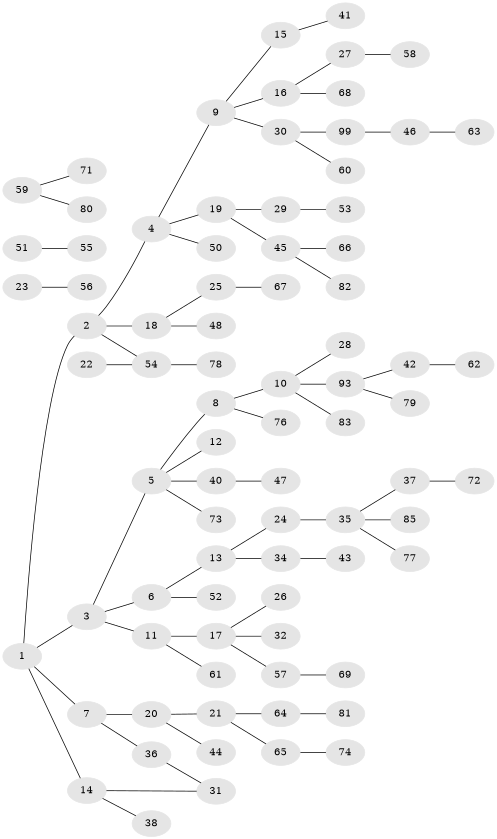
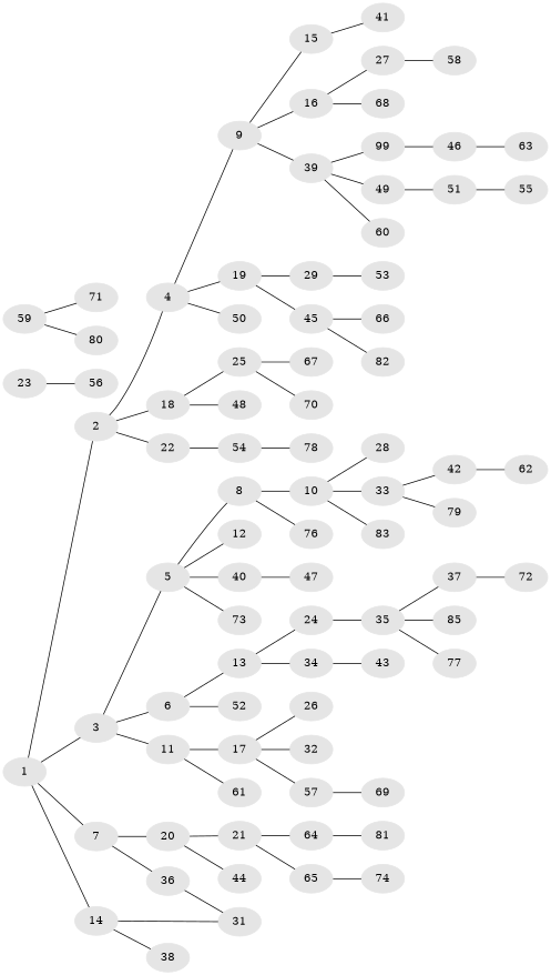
  graph {
    rankdir=LR
    node [color=gray90 style=filled]
    1
    2
    3
    7
    14
    4
    18
    22
    5
    6
    11
    20
    36
    31
    38
    9
    19
    50
    25
    48
    54
    8
    12
    40
    73
    13
    52
    17
    61
    15
    16
-   30
+   30 [label=39]
    29
    45
    10
    76
    47
    24
    34
    21
    44
    23
    56
    28
-   33 [label=93]
+   33
    83
    41
    27
    68
    n50 [label=99]
+   49
    60
    42
    79
    26
    32
    57
    35
    43
    58
    69
    67
+   70
    53
    66
    82
    64
    65
    81
    74
    78
    37
    n73 [label=85]
    77
    46
    51
    62
    72
    59
    71
    80
    63
    55
    1 -- 2
    1 -- 3
    1 -- 7
    1 -- 14
    2 -- 4
    2 -- 18
-   2 -- 54
+   2 -- 22
    3 -- 5
    3 -- 6
    3 -- 11
    7 -- 20
    7 -- 36
    14 -- 31
    14 -- 38
    4 -- 9
    4 -- 19
    4 -- 50
    18 -- 25
    18 -- 48
    22 -- 54
    5 -- 8
    5 -- 12
    5 -- 40
    5 -- 73
    6 -- 13
    6 -- 52
    11 -- 17
    11 -- 61
    20 -- 21
    20 -- 44
    36 -- 31
    9 -- 15
    9 -- 16
    9 -- 30
    19 -- 29
    19 -- 45
    25 -- 67
+   25 -- 70
    54 -- 78
    8 -- 10
    8 -- 76
    40 -- 47
    13 -- 24
    13 -- 34
    17 -- 26
    17 -- 32
    17 -- 57
    15 -- 41
    16 -- 27
    16 -- 68
    30 -- n50
+   30 -- 49
    30 -- 60
    29 -- 53
    45 -- 66
    45 -- 82
    10 -- 28
    10 -- 33
    10 -- 83
    24 -- 35
    34 -- 43
    21 -- 64
    21 -- 65
    23 -- 56
    33 -- 42
    33 -- 79
    27 -- 58
    n50 -- 46
+   49 -- 51
    42 -- 62
    57 -- 69
    35 -- 37
    35 -- n73
    35 -- 77
    64 -- 81
    65 -- 74
    37 -- 72
    46 -- 63
    51 -- 55
    59 -- 71
    59 -- 80
  }
